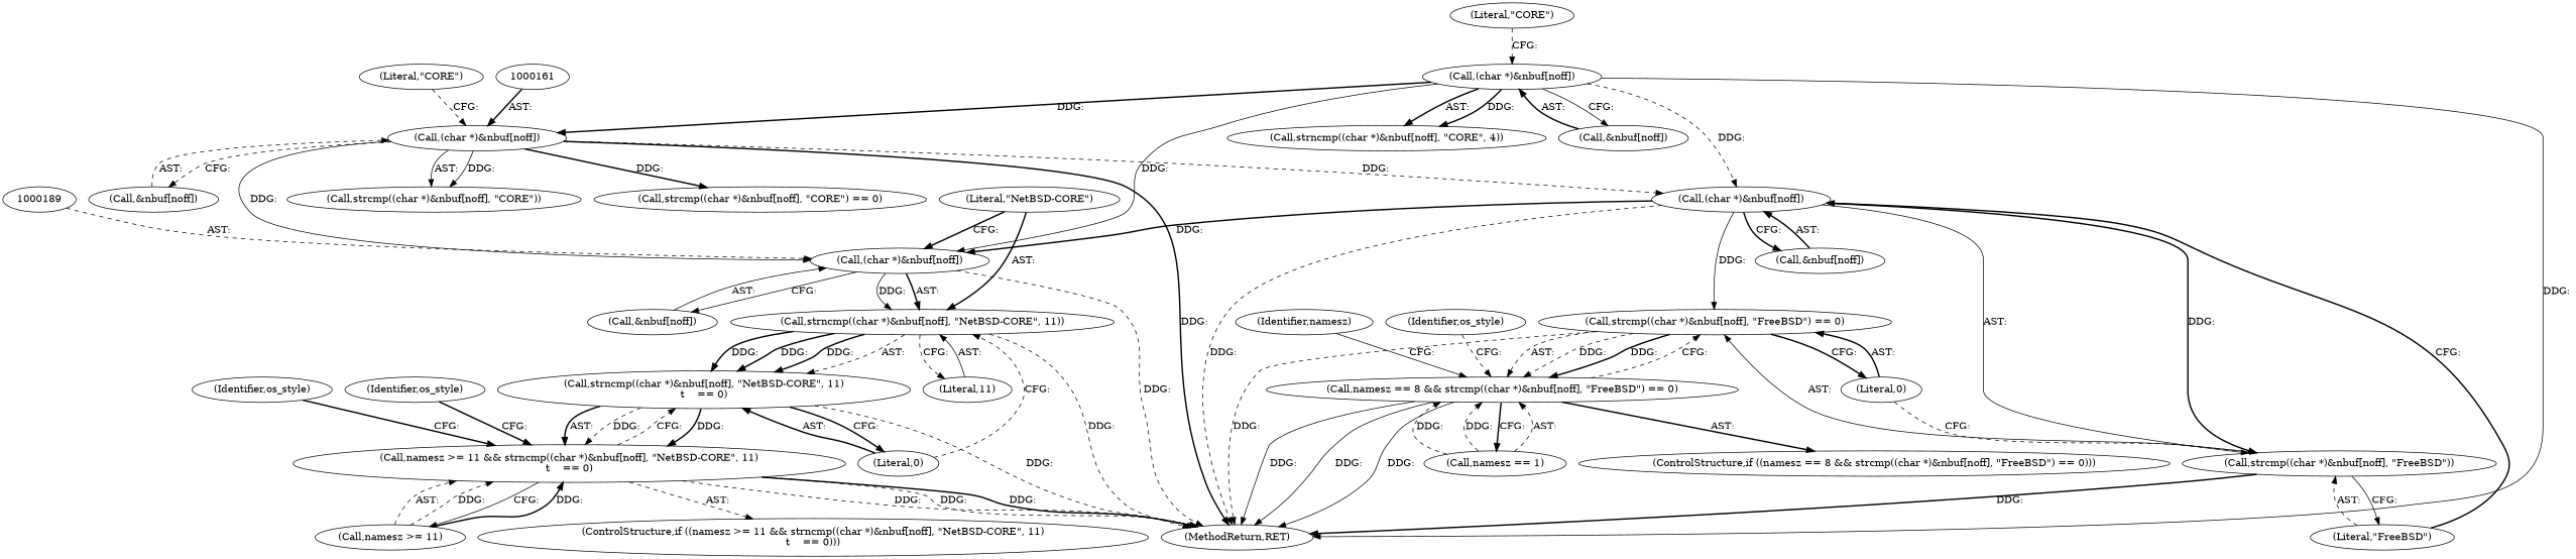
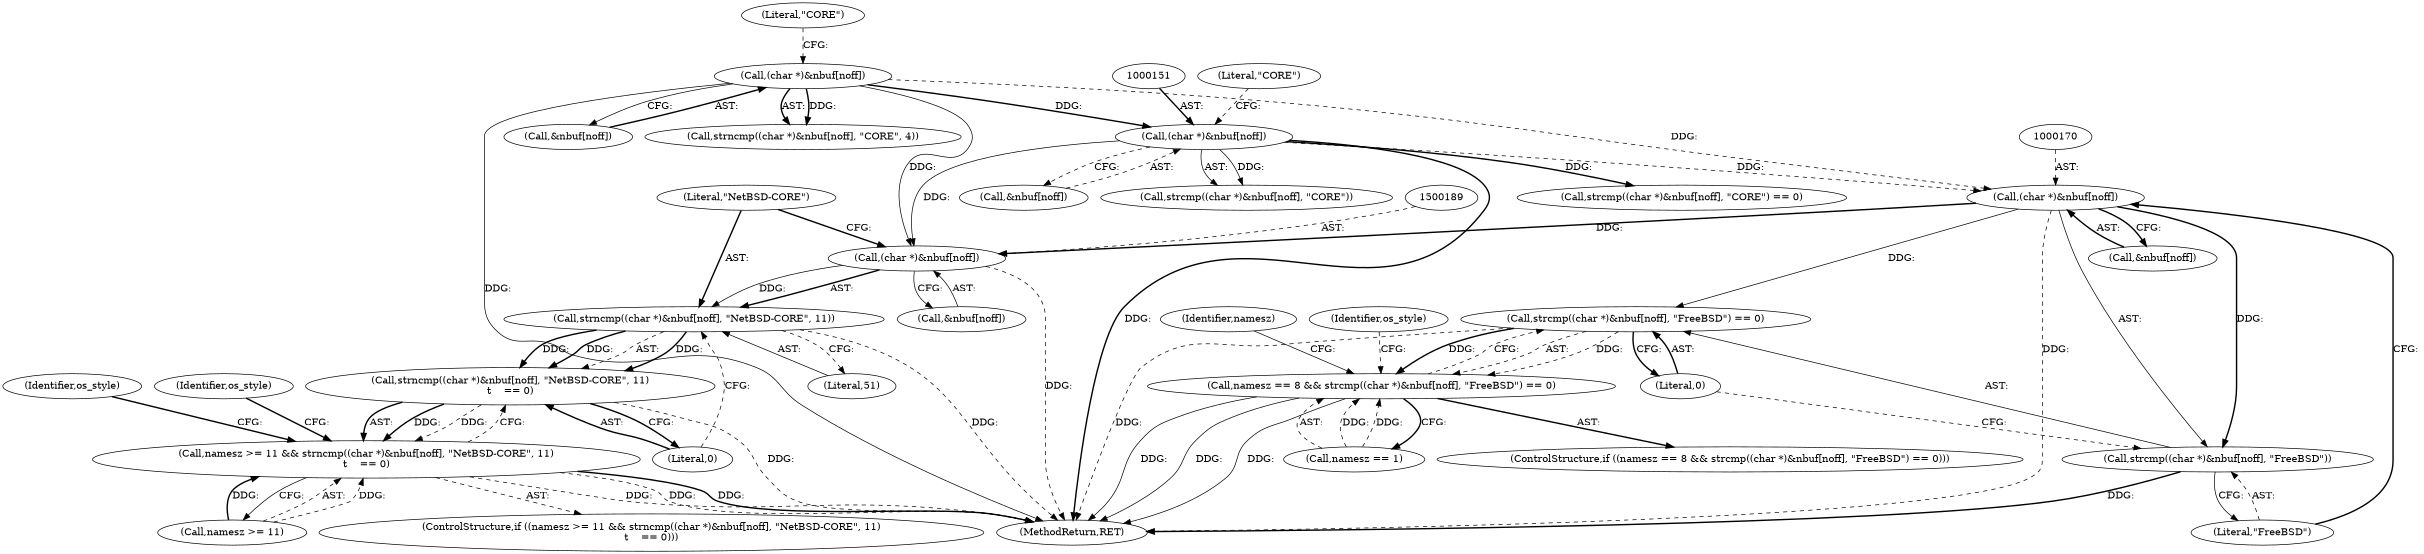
  digraph {
    edge [style=bold]
    n1 [label="(Call,(char *)&nbuf[noff])"]
    n2 [label="(Call,strcmp((char *)&nbuf[noff], \"FreeBSD\") == 0)"]
    n3 [label="(Call,strcmp((char *)&nbuf[noff], \"FreeBSD\"))"]
    n4 [label="(Call,(char *)&nbuf[noff])"]
    n5 [label="(Call,&nbuf[noff])"]
    n6 [label="(MethodReturn,RET)"]
    n7 [label="(Call,namesz == 8 && strcmp((char *)&nbuf[noff], \"FreeBSD\") == 0)"]
    n8 [label="(Literal,0)"]
    n9 [label="(Literal,\"FreeBSD\")"]
    n10 [label="(Call,strncmp((char *)&nbuf[noff], \"NetBSD-CORE\", 11))"]
    n11 [label="(Call,&nbuf[noff])"]
    n12 [label="(Call,(char *)&nbuf[noff])"]
    n13 [label="(Call,strcmp((char *)&nbuf[noff], \"CORE\") == 0)"]
    n14 [label="(Call,&nbuf[noff])"]
    n15 [label="(Call,strcmp((char *)&nbuf[noff], \"CORE\"))"]
    n16 [label="(Call,(char *)&nbuf[noff])"]
    n17 [label="(Call,&nbuf[noff])"]
    n18 [label="(Call,strncmp((char *)&nbuf[noff], \"CORE\", 4))"]
    n19 [label="(ControlStructure,if ((namesz == 8 && strcmp((char *)&nbuf[noff], \"FreeBSD\") == 0)))"]
    n20 [label="(Call,namesz == 1)"]
    n21 [label="(Call,strncmp((char *)&nbuf[noff], \"NetBSD-CORE\", 11)\n\t    == 0)"]
-   n22 [label="(Literal,11)"]
+   n22 [label="(Literal,51)"]
    n23 [label="(Call,namesz >= 11 && strncmp((char *)&nbuf[noff], \"NetBSD-CORE\", 11)\n\t    == 0)"]
    n24 [label="(Literal,0)"]
    n25 [label="(Call,namesz >= 11)"]
    n26 [label="(ControlStructure,if ((namesz >= 11 && strncmp((char *)&nbuf[noff], \"NetBSD-CORE\", 11)\n\t    == 0)))"]
    n27 [label="(Identifier,os_style)"]
    n28 [label="(Identifier,namesz)"]
    n29 [label="(Literal,\"NetBSD-CORE\")"]
    n30 [label="(Identifier,os_style)"]
    n31 [label="(Literal,\"CORE\")"]
    n32 [label="(Literal,\"CORE\")"]
    n33 [label="(Identifier,os_style)"]
-   1000151 [label=1000161]
-   1000189
+   1000170
+   1000151
+   1000189 [label=1500189]
    n1 -> n2 [label="DDG: " style=solid]
    n1 -> n3 [label="AST: " style=solid]
    n1 -> n3 [label="DDG: "]
    n1 -> n4 [label="DDG: "]
    n1 -> n5 [label="CFG: "]
    n1 -> n6 [label="DDG: " style=dashed]
    n2 -> n6 [label="DDG: " style=dashed]
    n2 -> n7 [label="AST: " style=dashed]
    n2 -> n7 [label="DDG: " style=dashed]
    n2 -> n7 [label="DDG: "]
    n2 -> n8 [label="CFG: "]
    n3 -> n2 [label="AST: " style=solid]
    n3 -> n6 [label="DDG: "]
    n3 -> n9 [label="CFG: " style=solid]
    n4 -> n6 [label="DDG: " style=dashed]
    n4 -> n10 [label="AST: "]
    n4 -> n10 [label="DDG: " style=solid]
    n4 -> n11 [label="CFG: " style=solid]
    n5 -> n1 [label="AST: "]
    n7 -> n2 [label="CFG: " style=dashed]
    n7 -> n6 [label="DDG: " style=solid]
    n7 -> n6 [label="DDG: " style=solid]
    n7 -> n6 [label="DDG: " style=solid]
    n7 -> n19 [label="AST: "]
    n7 -> n20 [label="CFG: "]
    n8 -> n2 [label="AST: "]
    n8 -> n3 [label="CFG: " style=dashed]
    n9 -> n1 [label="CFG: "]
    n9 -> n3 [label="AST: " style=dashed]
    n10 -> n6 [label="DDG: " style=dashed]
    n10 -> n21 [label="AST: " style=dashed]
    n10 -> n21 [label="DDG: "]
    n10 -> n21 [label="DDG: "]
    n10 -> n21 [label="DDG: "]
    n10 -> n22 [label="CFG: " style=dashed]
    n11 -> n4 [label="AST: " style=solid]
    n12 -> n1 [label="DDG: " style=dashed]
    n12 -> n4 [label="DDG: " style=solid]
    n12 -> n6 [label="DDG: "]
    n12 -> n13 [label="DDG: "]
    n12 -> n14 [label="CFG: " style=dashed]
    n12 -> n15 [label="AST: " style=solid]
    n12 -> n15 [label="DDG: " style=solid]
    n14 -> n12 [label="AST: " style=dashed]
    n16 -> n1 [label="DDG: " style=dashed]
    n16 -> n4 [label="DDG: " style=solid]
    n16 -> n6 [label="DDG: " style=solid]
    n16 -> n12 [label="DDG: "]
    n16 -> n17 [label="CFG: " style=solid]
    n16 -> n18 [label="AST: "]
    n16 -> n18 [label="DDG: "]
    n17 -> n16 [label="AST: "]
    n20 -> n7 [label="AST: " style=dashed]
    n20 -> n7 [label="DDG: " style=dashed]
    n20 -> n7 [label="DDG: " style=dashed]
    n21 -> n6 [label="DDG: " style=dashed]
    n21 -> n23 [label="AST: "]
    n21 -> n23 [label="DDG: "]
    n21 -> n23 [label="DDG: " style=dashed]
    n21 -> n24 [label="CFG: "]
    n22 -> n10 [label="AST: " style=solid]
    n23 -> n6 [label="DDG: "]
    n23 -> n6 [label="DDG: " style=dashed]
    n23 -> n6 [label="DDG: " style=dashed]
    n23 -> n21 [label="CFG: " style=dashed]
    n23 -> n25 [label="CFG: " style=solid]
    n23 -> n26 [label="AST: " style=dashed]
    n24 -> n10 [label="CFG: " style=dashed]
    n24 -> n21 [label="AST: "]
    n25 -> n23 [label="AST: " style=dashed]
    n25 -> n23 [label="DDG: " style=dashed]
    n25 -> n23 [label="DDG: "]
    n27 -> n23 [label="CFG: "]
    n28 -> n7 [label="CFG: " style=solid]
    n29 -> n4 [label="CFG: "]
    n29 -> n10 [label="AST: "]
    n30 -> n23 [label="CFG: "]
    n31 -> n16 [label="CFG: " style=dashed]
    n32 -> n12 [label="CFG: " style=dashed]
    n33 -> n7 [label="CFG: " style=dashed]
+   1000170 -> n1 [label="AST: " style=dashed]
    1000151 -> n12 [label="AST: "]
    1000189 -> n4 [label="AST: " style=dashed]
  }
